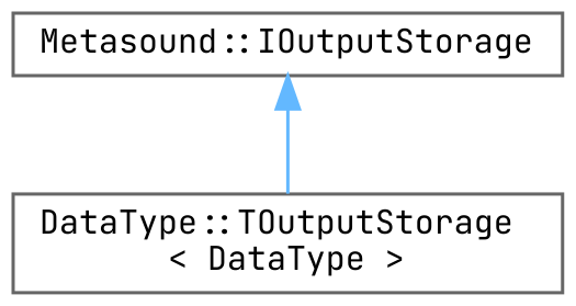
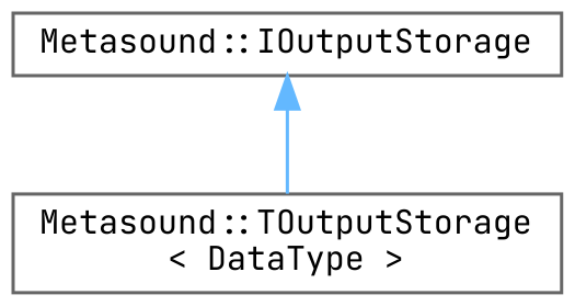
  digraph {
    rankdir=TB
    fontname="JetBrains Mono"
    node [color=grey40 fillcolor=white fontname="JetBrains Mono" fontsize=10 shape=box style=filled]
    n1 [height=0.2 label="Metasound::IOutputStorage" width=0.4]
-   n2 [height=0.2 label="DataType::TOutputStorage\l\< DataType \>" width=0.4]
+   n2 [height=0.2 label="Metasound::TOutputStorage\l\< DataType \>" width=0.4]
    n1 -> n2 [color=steelblue1 dir=back fontname="JetBrains Mono" fontsize=10 labelfontname=Helvetica labelfontsize=10 style=solid]
  }
